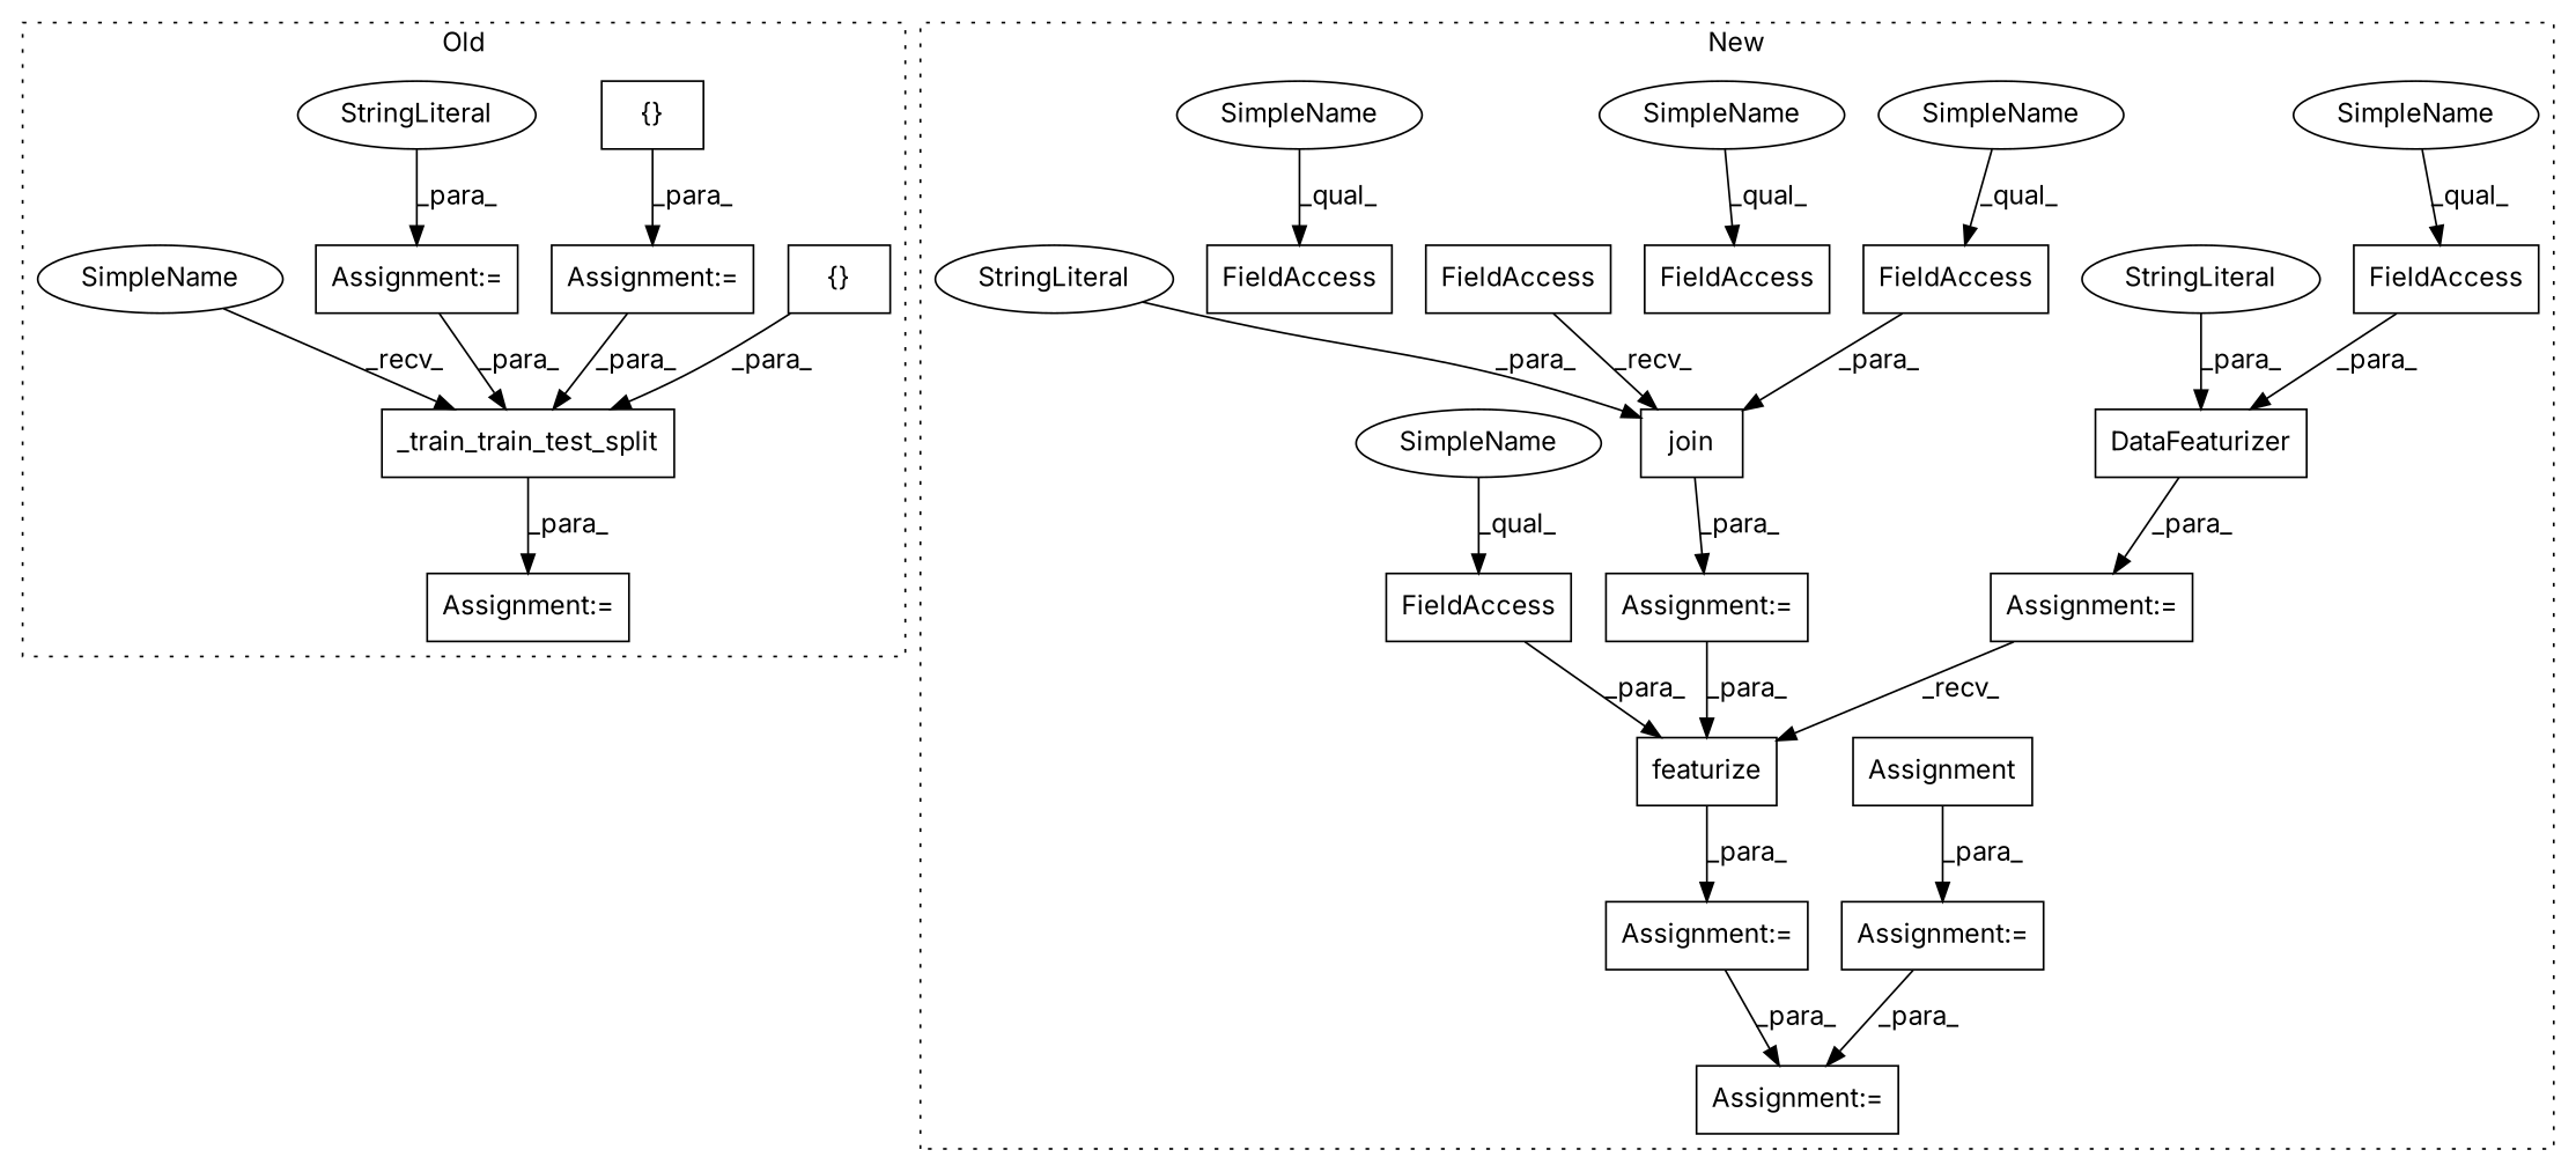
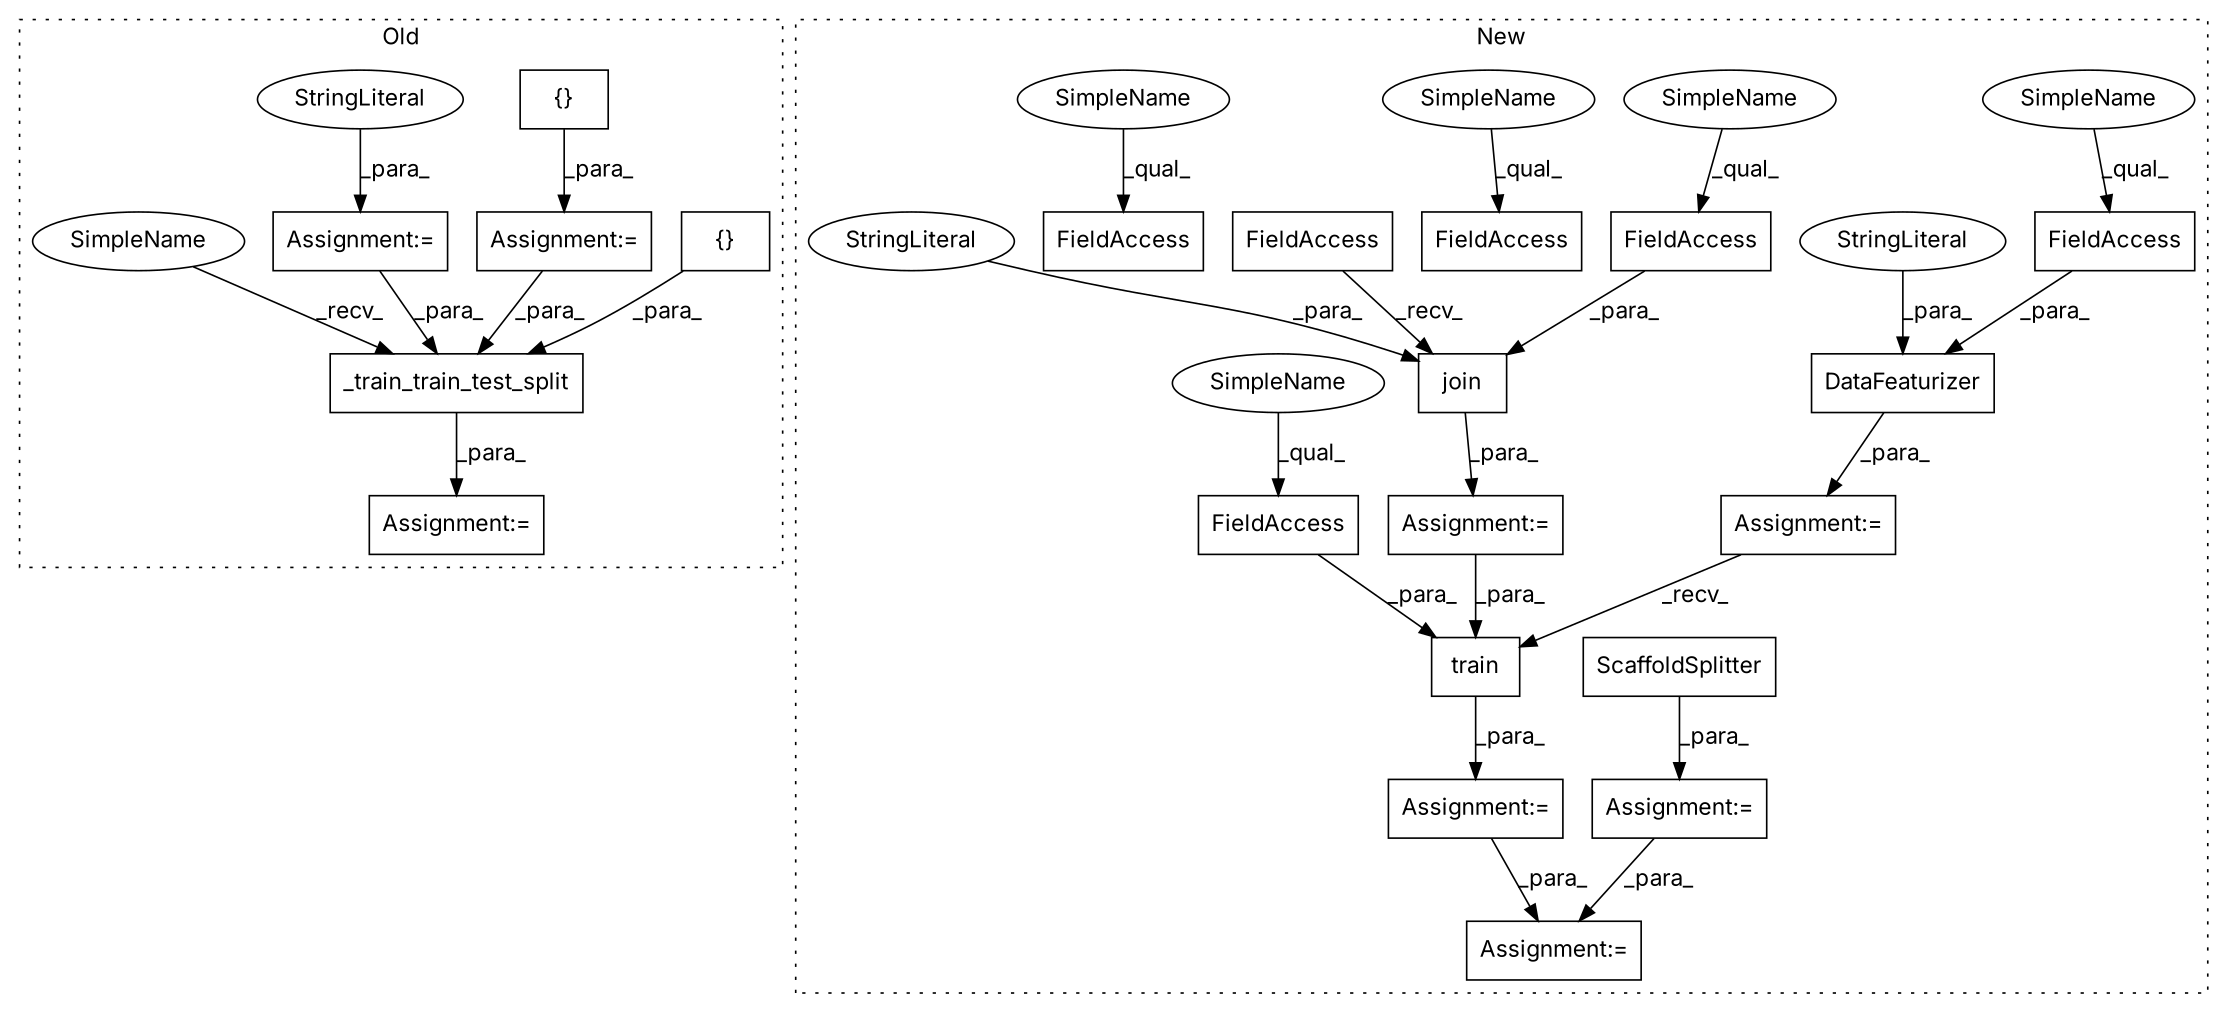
  digraph {
    fontname=Inter
    node [a=7 fontname=Inter l=1 s=13854 shape=box]
    edge [fontname=Inter]
    n1 [a=4 l="1,1" label="{}" s="10864,10909"]
    n2 [l=2 label="Assignment:=" s=11717]
    n3 [a=4 l=2 label="{}" s=10736]
    n4 [label="Assignment:=" s=10722]
    n5 [a=32 l="28,1" label=_train_train_test_split s="11724,11908"]
    n6 [label="Assignment:=" s=10694]
    n7 [a=45 l=10 label=StringLiteral s=10695 shape=ellipse]
    n8 [a=42 l=4 label=SimpleName s=11719 shape=ellipse]
-   n9 [a=32 l="10,1" label=featurize s="13833,13867"]
+   n9 [a=32 l="10,1" label=train s="13833,13867"]
    n10 [l=2 label="Assignment:=" s=13950]
    n11 [a=22 l=13 label=FieldAccess]
    n12 [a=32 l="15,1" label=DataFeaturizer s="13751,13807"]
    n13 [a=45 l=5 label=StringLiteral s=13802 shape=ellipse]
    n14 [a=22 l=17 label=FieldAccess s=13772]
    n15 [label="Assignment:=" s=13750]
    n16 [label="Assignment:=" s=13882]
    n17 [label="Assignment:=" s=13821]
    n18 [a=22 l=14 label=FieldAccess s=13986]
    n19 [a=22 l=13 label=FieldAccess s=14001]
    n20 [a=22 l=16 label=FieldAccess s=13702]
-   n21 [a=32 l=18 label=Assignment s=13883]
+   n21 [a=32 l=18 label=ScaffoldSplitter s=13883]
    n22 [a=32 l="5,1" label=join s="13697,13733"]
    n23 [a=22 l=7 label=FieldAccess s=13689]
    n24 [label="Assignment:=" s=13688]
    n25 [a=45 l=14 label=StringLiteral s=13719 shape=ellipse]
    n26 [a=42 l=4 label=SimpleName s=13986 shape=ellipse]
    n27 [a=42 l=4 label=SimpleName s=13702 shape=ellipse]
    n28 [a=42 l=4 label=SimpleName s=14001 shape=ellipse]
    n29 [a=42 l=4 label=SimpleName s=13772 shape=ellipse]
    n30 [a=42 l=4 label=SimpleName shape=ellipse]
    subgraph cluster_1 {
      label=Old
      style=dotted
      n1
      n2
      n3
      n4
      n5
      n6
      n7
      n8
    }
    subgraph cluster_2 {
      label=New
      style=dotted
      n9
      n10
      n11
      n12
      n13
      n14
      n15
      n16
      n17
      n18
      n19
      n20
      n21
      n22
      n23
      n24
      n25
      n26
      n27
      n28
      n29
      n30
    }
    n1 -> n5 [label=_para_]
    n3 -> n4 [label=_para_]
    n4 -> n5 [label=_para_]
    n5 -> n2 [label=_para_]
    n6 -> n5 [label=_para_]
    n7 -> n6 [label=_para_]
    n8 -> n5 [label=_recv_]
    n9 -> n17 [label=_para_]
    n11 -> n9 [label=_para_]
    n12 -> n15 [label=_para_]
    n13 -> n12 [label=_para_]
    n14 -> n12 [label=_para_]
    n15 -> n9 [label=_recv_]
    n16 -> n10 [label=_para_]
    n17 -> n10 [label=_para_]
    n20 -> n22 [label=_para_]
    n21 -> n16 [label=_para_]
    n22 -> n24 [label=_para_]
    n23 -> n22 [label=_recv_]
    n24 -> n9 [label=_para_]
    n25 -> n22 [label=_para_]
    n26 -> n18 [label=_qual_]
    n27 -> n20 [label=_qual_]
    n28 -> n19 [label=_qual_]
    n29 -> n14 [label=_qual_]
    n30 -> n11 [label=_qual_]
  }
